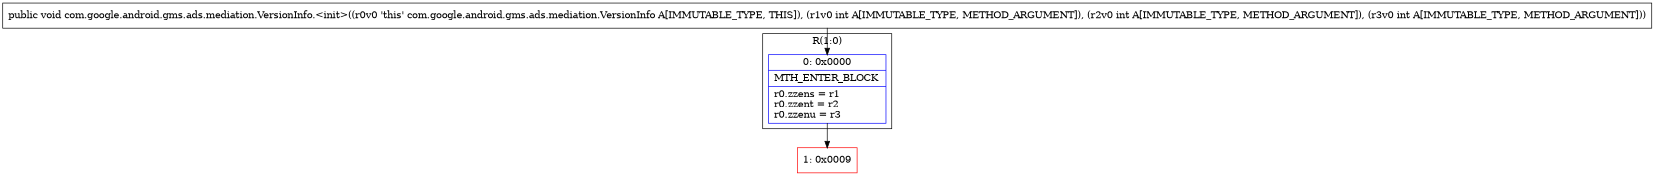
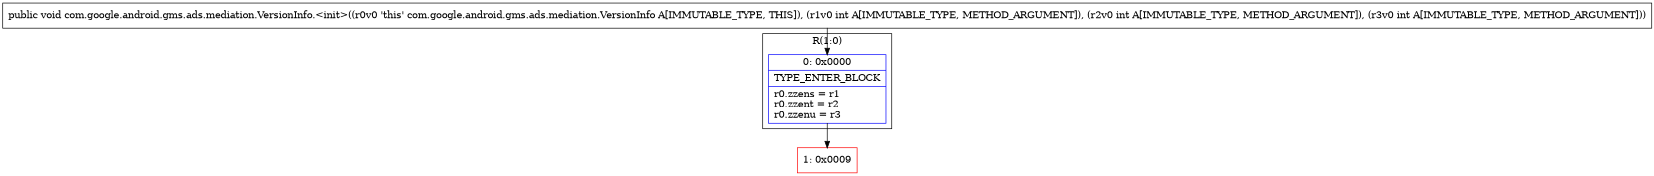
  digraph {
    node [shape=record]
-   n1 [color=blue label="{0\:\ 0x0000|MTH_ENTER_BLOCK\l|r0.zzens = r1\lr0.zzent = r2\lr0.zzenu = r3\l}"]
+   n1 [color=blue label="{0\:\ 0x0000|TYPE_ENTER_BLOCK\l|r0.zzens = r1\lr0.zzent = r2\lr0.zzenu = r3\l}"]
    n2 [color=red label="{1\:\ 0x0009}"]
    n3 [label="{public void com.google.android.gms.ads.mediation.VersionInfo.\<init\>((r0v0 'this' com.google.android.gms.ads.mediation.VersionInfo A[IMMUTABLE_TYPE, THIS]), (r1v0 int A[IMMUTABLE_TYPE, METHOD_ARGUMENT]), (r2v0 int A[IMMUTABLE_TYPE, METHOD_ARGUMENT]), (r3v0 int A[IMMUTABLE_TYPE, METHOD_ARGUMENT])) }"]
    subgraph cluster_1 {
      label="R(1:0)"
      n1
    }
    n1 -> n2
    n3 -> n1
  }
